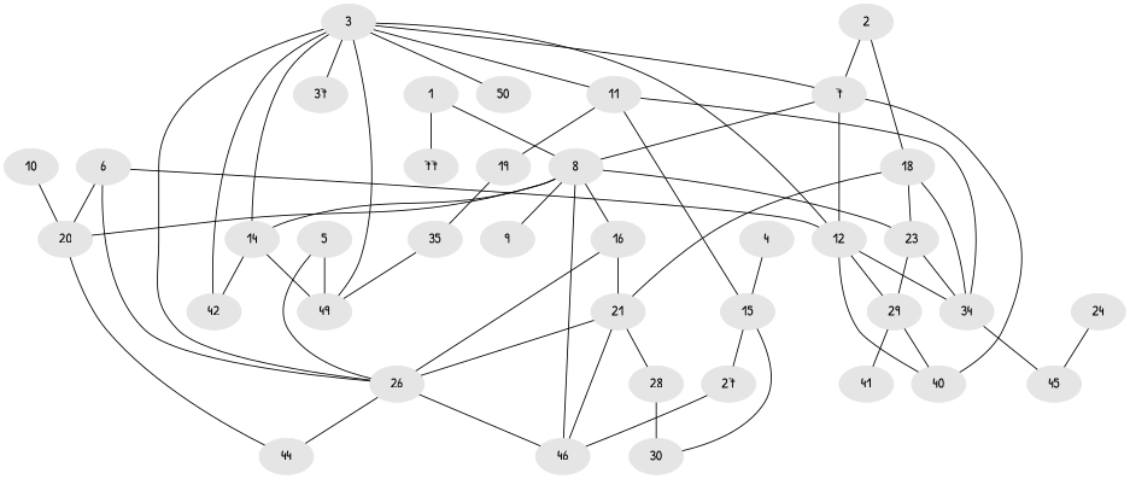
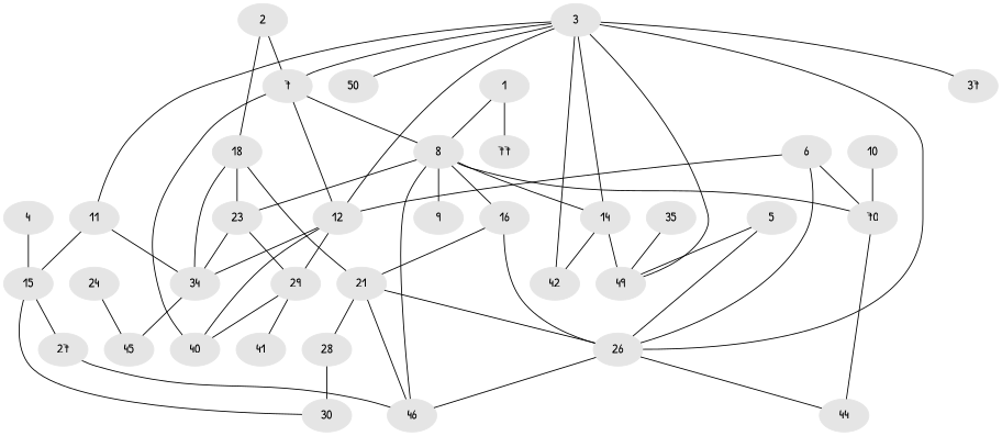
  graph {
    fontname="Patrick Hand"
    node [color=gray90 fontname="Patrick Hand" style=filled]
    edge [fontname="Patrick Hand" weight=1.0]
    1
    8
    n3 [label=77]
    14
-   20
+   20 [label=70]
    9
    16
    23
    46
    2
    7
    18
    12
    40
    34
    21
    3
    11
    26
    37
    42
    49
    50
    15
-   19
    29
    44
    4
    27
    30
    5
    6
    10
    35
    45
    41
    28
    24
    1 -- 8
    1 -- n3 [weight=2.0]
    8 -- 14 [weight=2.0]
    8 -- 20
    8 -- 9
    8 -- 16
    8 -- 23
    8 -- 46 [weight=2.0]
    14 -- 42
    14 -- 49 [weight=4.0]
    20 -- 44
    16 -- 21 [weight=2.0]
    16 -- 26
    23 -- 34
    23 -- 29
    2 -- 7
    2 -- 18
    7 -- 8
    7 -- 12
    7 -- 40
    18 -- 23
    18 -- 34
    18 -- 21
    12 -- 40
    12 -- 34
    12 -- 29
    34 -- 45
    21 -- 46
    21 -- 26 [weight=2.0]
    21 -- 28 [weight=2.0]
    3 -- 14 [weight=2.0]
    3 -- 7
    3 -- 12
    3 -- 11
    3 -- 26
    3 -- 37
    3 -- 42
    3 -- 49
    3 -- 50
    11 -- 34
    11 -- 15
-   11 -- 19
    26 -- 46
    26 -- 44
    15 -- 27
    15 -- 30
-   19 -- 35
    29 -- 40
    29 -- 41
    4 -- 15
    27 -- 46
    5 -- 26
    5 -- 49
    6 -- 20
    6 -- 12
    6 -- 26
    10 -- 20
    35 -- 49
    28 -- 30 [weight=2.0]
    24 -- 45
  }
